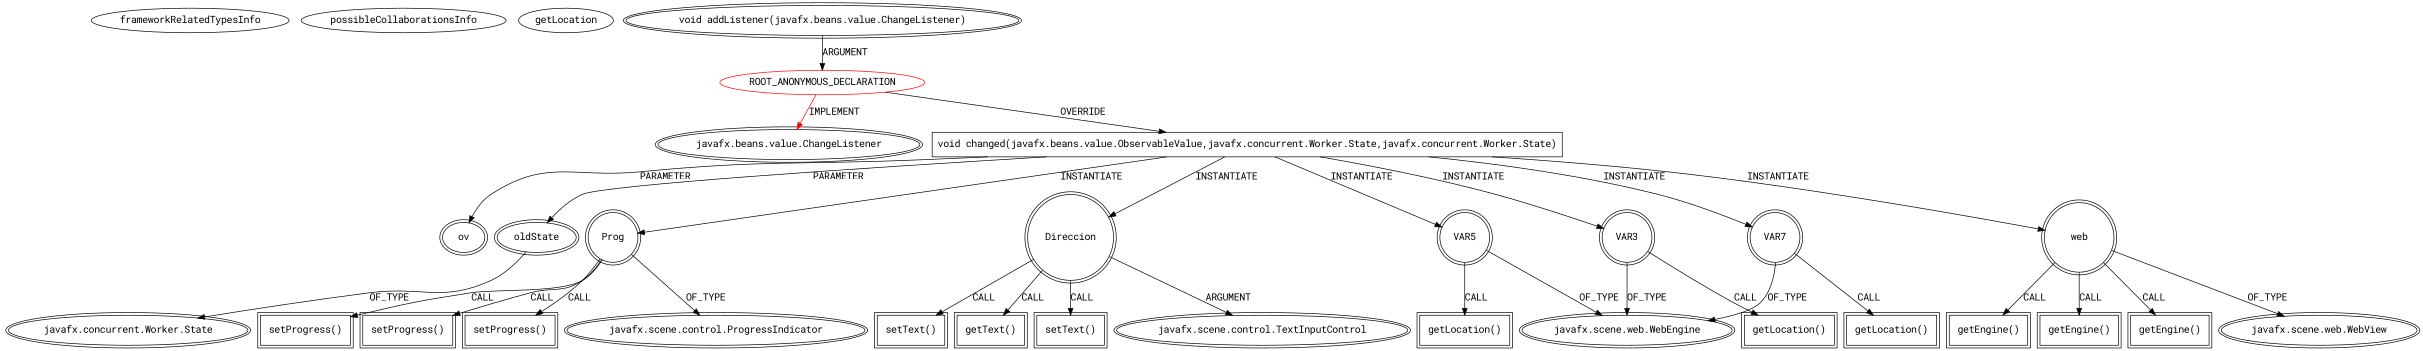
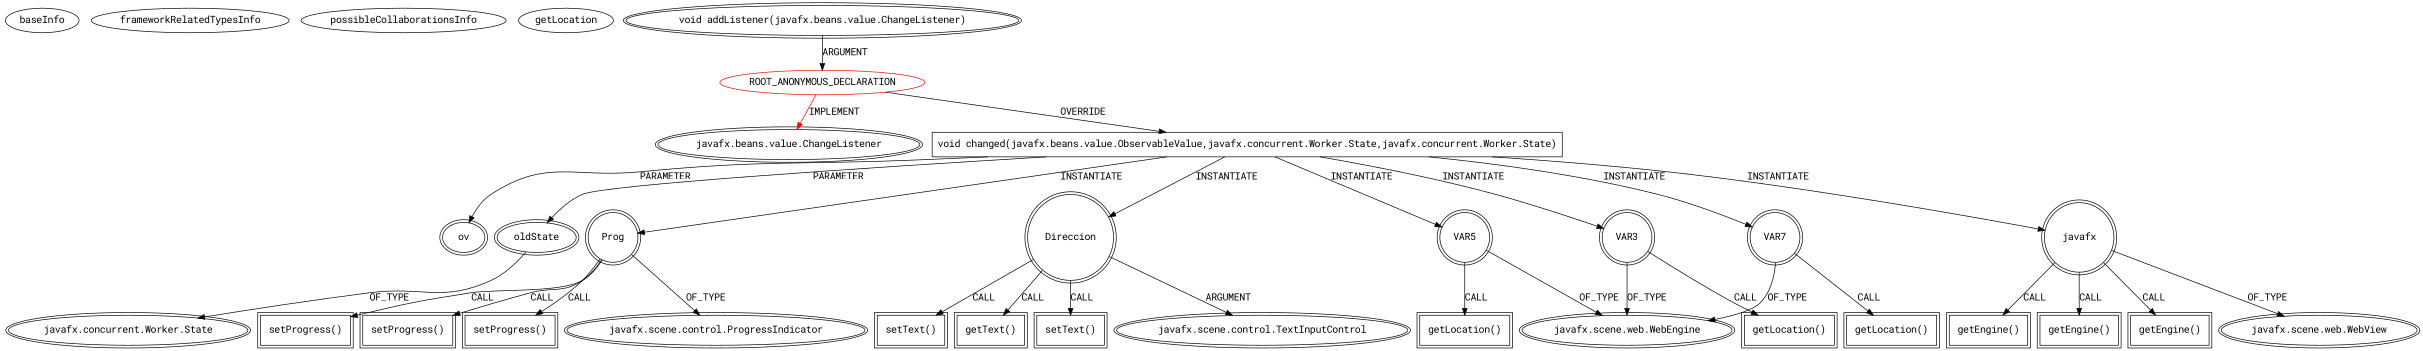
  digraph {
    fontname="Roboto Mono"
    node [fontname="Roboto Mono" isFrameworkType=true vertexType=INSIDE_CALL peripheries=2]
    edge [fontname="Roboto Mono"]
+   baseInfo [category=extension_graph graphId=2565 isAnonymous=true possibleRelation=false isFrameworkType="" vertexType="" peripheries=""]
    frameworkRelatedTypesInfo [0="javafx.beans.value.ChangeListener" isFrameworkType="" vertexType="" peripheries=""]
    possibleCollaborationsInfo [isFrameworkType="" vertexType="" peripheries=""]
    n4 [contextSignature="void AddWebsChangeListener()" filePath="/dony1990-ProsDesktop/ProsDesktop-master/src/nicon/NiconDesktop/guifx/NiconNavigator/NavegadorController.java" graphId=2565 label=getLocation projectName="dony1990-ProsDesktop" isFrameworkType="" vertexType="" peripheries=""]
    n5 [color=red isFrameworkType=false label=ROOT_ANONYMOUS_DECLARATION vertexType=ROOT_ANONYMOUS_DECLARATION peripheries=""]
    n6 [label="javafx.beans.value.ChangeListener" vertexType=FRAMEWORK_INTERFACE_TYPE]
    n7 [isFrameworkType=false label="void changed(javafx.beans.value.ObservableValue,javafx.concurrent.Worker.State,javafx.concurrent.Worker.State)" shape=box vertexType=OVERRIDING_METHOD_DECLARATION peripheries=""]
    n8 [label=ov vertexType=PARAMETER_DECLARATION]
    n9 [label=oldState vertexType=PARAMETER_DECLARATION]
    n10 [label=Prog shape=circle vertexType=VARIABLE_EXPRESION]
    n11 [label=Direccion shape=circle vertexType=VARIABLE_EXPRESION]
    n12 [label=VAR3 shape=circle vertexType=VARIABLE_EXPRESION]
-   n13 [label=web shape=circle vertexType=VARIABLE_EXPRESION]
+   n13 [label=javafx shape=circle vertexType=VARIABLE_EXPRESION]
    n14 [label=VAR5 shape=circle vertexType=VARIABLE_EXPRESION]
    n15 [label=VAR7 shape=circle vertexType=VARIABLE_EXPRESION]
    n16 [label="void addListener(javafx.beans.value.ChangeListener)" vertexType=OUTSIDE_CALL]
    n17 [label="javafx.concurrent.Worker.State" vertexType=FRAMEWORK_CLASS_TYPE]
    n18 [label="javafx.scene.control.ProgressIndicator" vertexType=FRAMEWORK_CLASS_TYPE]
    n19 [label="setProgress()" shape=box]
    n20 [label="setProgress()" shape=box]
    n21 [label="setProgress()" shape=box]
    n22 [label="javafx.scene.control.TextInputControl" vertexType=FRAMEWORK_CLASS_TYPE]
    n23 [label="setText()" shape=box]
    n24 [label="getText()" shape=box]
    n25 [label="setText()" shape=box]
    n26 [label="javafx.scene.web.WebEngine" vertexType=FRAMEWORK_CLASS_TYPE]
    n27 [label="getLocation()" shape=box]
    n28 [label="javafx.scene.web.WebView" vertexType=FRAMEWORK_CLASS_TYPE]
    n29 [label="getEngine()" shape=box]
    n30 [label="getEngine()" shape=box]
    n31 [label="getEngine()" shape=box]
    n32 [label="getLocation()" shape=box]
    n33 [label="getLocation()" shape=box]
    n5 -> n6 [color=red label=IMPLEMENT]
    n5 -> n7 [label=OVERRIDE]
    n7 -> n8 [label=PARAMETER]
    n7 -> n9 [label=PARAMETER]
    n7 -> n10 [label=INSTANTIATE]
    n7 -> n11 [label=INSTANTIATE]
    n7 -> n12 [label=INSTANTIATE]
    n7 -> n13 [label=INSTANTIATE]
    n7 -> n14 [label=INSTANTIATE]
    n7 -> n15 [label=INSTANTIATE]
    n9 -> n17 [label=OF_TYPE]
    n10 -> n18 [label=OF_TYPE]
    n10 -> n19 [label=CALL]
    n10 -> n20 [label=CALL]
    n10 -> n21 [label=CALL]
    n11 -> n22 [label=ARGUMENT]
    n11 -> n23 [label=CALL]
    n11 -> n24 [label=CALL]
    n11 -> n25 [label=CALL]
    n12 -> n26 [label=OF_TYPE]
    n12 -> n27 [label=CALL]
    n13 -> n28 [label=OF_TYPE]
    n13 -> n29 [label=CALL]
    n13 -> n30 [label=CALL]
    n13 -> n31 [label=CALL]
    n14 -> n26 [label=OF_TYPE]
    n14 -> n32 [label=CALL]
    n15 -> n26 [label=OF_TYPE]
    n15 -> n33 [label=CALL]
    n16 -> n5 [label=ARGUMENT]
  }
